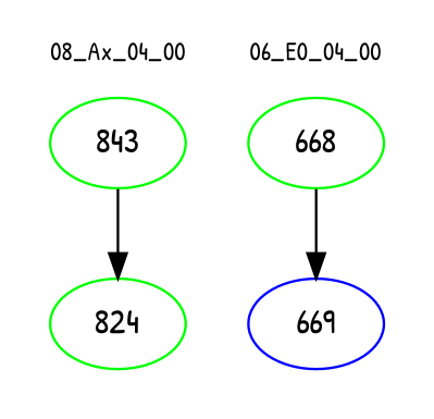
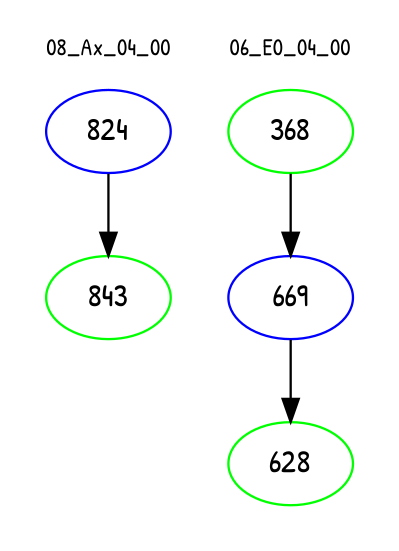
  digraph {
    fontname="Patrick Hand"
    node [color=green fontname="Patrick Hand"]
    edge [color=black fontname="Patrick Hand"]
-   n1 [label=824]
+   n1 [color=blue label=824]
    n2 [label=843]
    n3 [color=blue label=669]
-   n5 [label=668]
+   n4 [label=628]
+   n5 [label=368]
    subgraph cluster_1 {
      color=white
      fontsize=10
      label="08_Ax_04_00"
      n1
      n2
    }
    subgraph cluster_2 {
      color=white
      fontsize=10
      label="06_E0_04_00"
      n3
+     n4
      n5
    }
-   n2 -> n1
+   n1 -> n2
+   n3 -> n4
    n5 -> n3
  }
